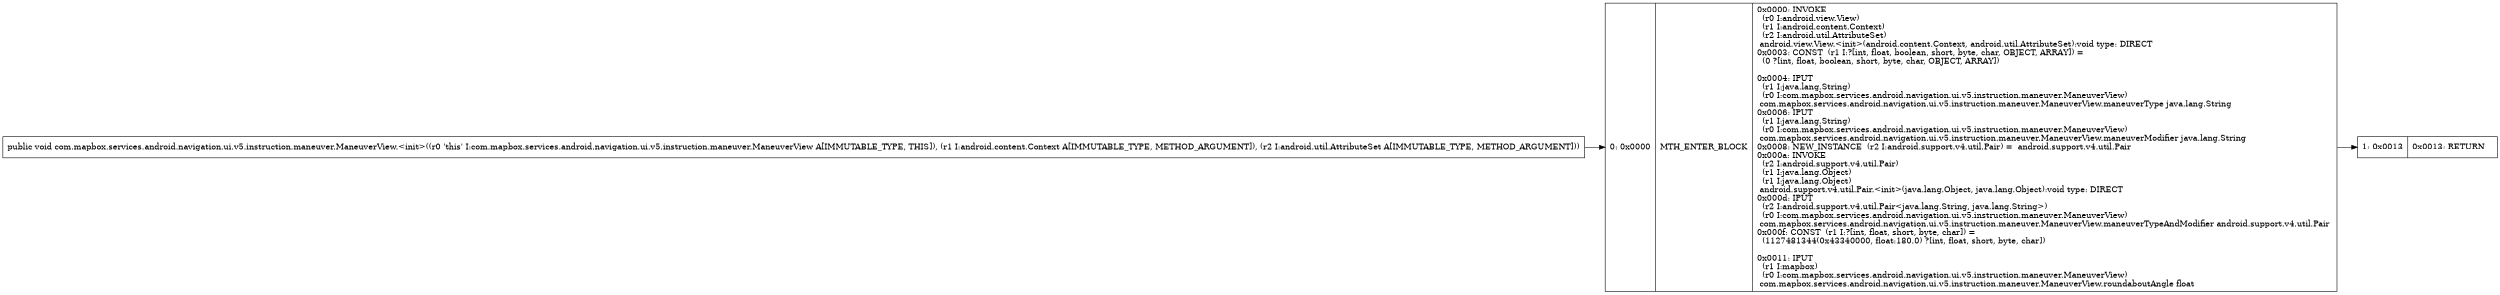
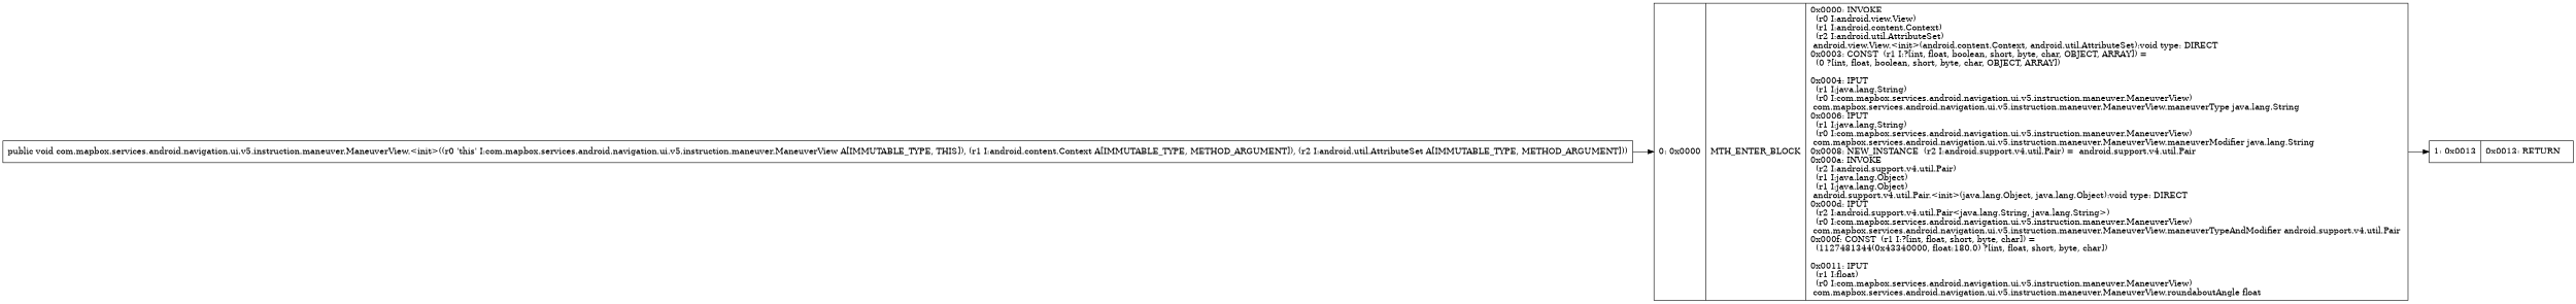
  digraph {
    rankdir=LR
    node [shape=record]
-   n1 [label="{0\:\ 0x0000|MTH_ENTER_BLOCK\l|0x0000: INVOKE  \l  (r0 I:android.view.View)\l  (r1 I:android.content.Context)\l  (r2 I:android.util.AttributeSet)\l android.view.View.\<init\>(android.content.Context, android.util.AttributeSet):void type: DIRECT \l0x0003: CONST  (r1 I:?[int, float, boolean, short, byte, char, OBJECT, ARRAY]) = \l  (0 ?[int, float, boolean, short, byte, char, OBJECT, ARRAY])\l \l0x0004: IPUT  \l  (r1 I:java.lang.String)\l  (r0 I:com.mapbox.services.android.navigation.ui.v5.instruction.maneuver.ManeuverView)\l com.mapbox.services.android.navigation.ui.v5.instruction.maneuver.ManeuverView.maneuverType java.lang.String \l0x0006: IPUT  \l  (r1 I:java.lang.String)\l  (r0 I:com.mapbox.services.android.navigation.ui.v5.instruction.maneuver.ManeuverView)\l com.mapbox.services.android.navigation.ui.v5.instruction.maneuver.ManeuverView.maneuverModifier java.lang.String \l0x0008: NEW_INSTANCE  (r2 I:android.support.v4.util.Pair) =  android.support.v4.util.Pair \l0x000a: INVOKE  \l  (r2 I:android.support.v4.util.Pair)\l  (r1 I:java.lang.Object)\l  (r1 I:java.lang.Object)\l android.support.v4.util.Pair.\<init\>(java.lang.Object, java.lang.Object):void type: DIRECT \l0x000d: IPUT  \l  (r2 I:android.support.v4.util.Pair\<java.lang.String, java.lang.String\>)\l  (r0 I:com.mapbox.services.android.navigation.ui.v5.instruction.maneuver.ManeuverView)\l com.mapbox.services.android.navigation.ui.v5.instruction.maneuver.ManeuverView.maneuverTypeAndModifier android.support.v4.util.Pair \l0x000f: CONST  (r1 I:?[int, float, short, byte, char]) = \l  (1127481344(0x43340000, float:180.0) ?[int, float, short, byte, char])\l \l0x0011: IPUT  \l  (r1 I:mapbox)\l  (r0 I:com.mapbox.services.android.navigation.ui.v5.instruction.maneuver.ManeuverView)\l com.mapbox.services.android.navigation.ui.v5.instruction.maneuver.ManeuverView.roundaboutAngle float \l}"]
+   n1 [label="{0\:\ 0x0000|MTH_ENTER_BLOCK\l|0x0000: INVOKE  \l  (r0 I:android.view.View)\l  (r1 I:android.content.Context)\l  (r2 I:android.util.AttributeSet)\l android.view.View.\<init\>(android.content.Context, android.util.AttributeSet):void type: DIRECT \l0x0003: CONST  (r1 I:?[int, float, boolean, short, byte, char, OBJECT, ARRAY]) = \l  (0 ?[int, float, boolean, short, byte, char, OBJECT, ARRAY])\l \l0x0004: IPUT  \l  (r1 I:java.lang.String)\l  (r0 I:com.mapbox.services.android.navigation.ui.v5.instruction.maneuver.ManeuverView)\l com.mapbox.services.android.navigation.ui.v5.instruction.maneuver.ManeuverView.maneuverType java.lang.String \l0x0006: IPUT  \l  (r1 I:java.lang.String)\l  (r0 I:com.mapbox.services.android.navigation.ui.v5.instruction.maneuver.ManeuverView)\l com.mapbox.services.android.navigation.ui.v5.instruction.maneuver.ManeuverView.maneuverModifier java.lang.String \l0x0008: NEW_INSTANCE  (r2 I:android.support.v4.util.Pair) =  android.support.v4.util.Pair \l0x000a: INVOKE  \l  (r2 I:android.support.v4.util.Pair)\l  (r1 I:java.lang.Object)\l  (r1 I:java.lang.Object)\l android.support.v4.util.Pair.\<init\>(java.lang.Object, java.lang.Object):void type: DIRECT \l0x000d: IPUT  \l  (r2 I:android.support.v4.util.Pair\<java.lang.String, java.lang.String\>)\l  (r0 I:com.mapbox.services.android.navigation.ui.v5.instruction.maneuver.ManeuverView)\l com.mapbox.services.android.navigation.ui.v5.instruction.maneuver.ManeuverView.maneuverTypeAndModifier android.support.v4.util.Pair \l0x000f: CONST  (r1 I:?[int, float, short, byte, char]) = \l  (1127481344(0x43340000, float:180.0) ?[int, float, short, byte, char])\l \l0x0011: IPUT  \l  (r1 I:float)\l  (r0 I:com.mapbox.services.android.navigation.ui.v5.instruction.maneuver.ManeuverView)\l com.mapbox.services.android.navigation.ui.v5.instruction.maneuver.ManeuverView.roundaboutAngle float \l}"]
    n2 [label="{1\:\ 0x0013|0x0013: RETURN   \l}"]
    n3 [label="{public void com.mapbox.services.android.navigation.ui.v5.instruction.maneuver.ManeuverView.\<init\>((r0 'this' I:com.mapbox.services.android.navigation.ui.v5.instruction.maneuver.ManeuverView A[IMMUTABLE_TYPE, THIS]), (r1 I:android.content.Context A[IMMUTABLE_TYPE, METHOD_ARGUMENT]), (r2 I:android.util.AttributeSet A[IMMUTABLE_TYPE, METHOD_ARGUMENT])) }"]
    n1 -> n2
    n3 -> n1
  }
